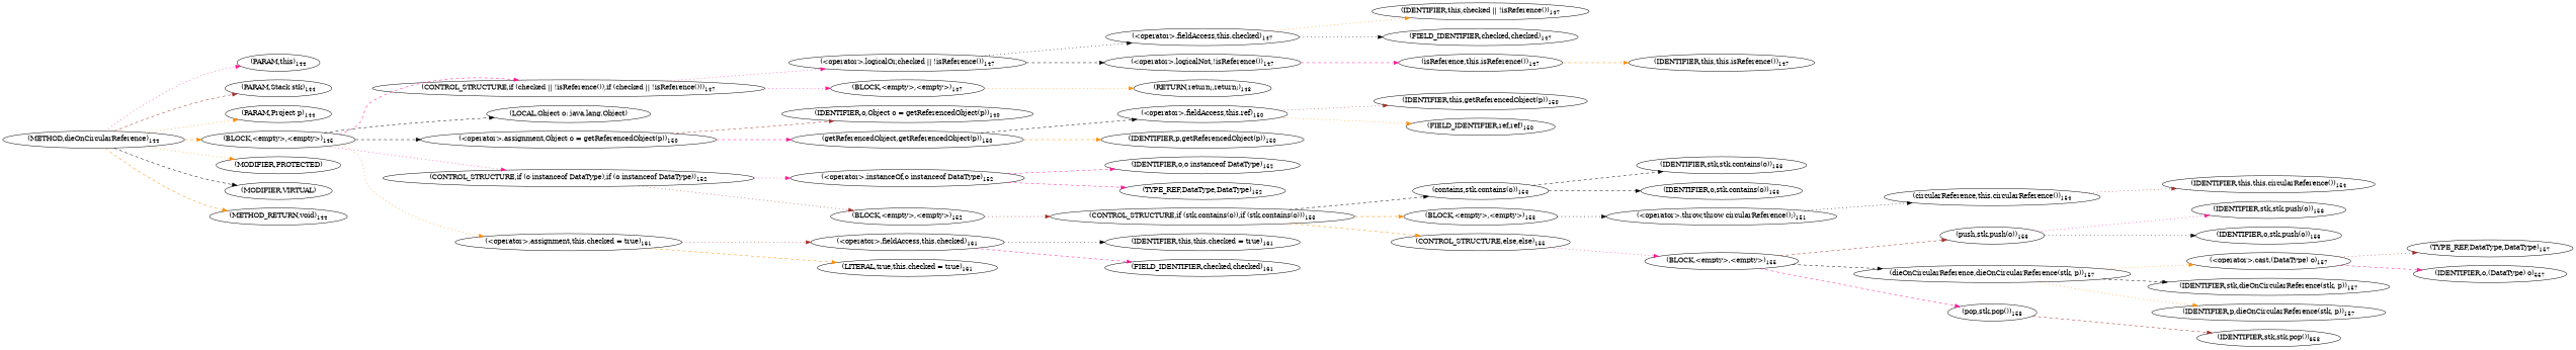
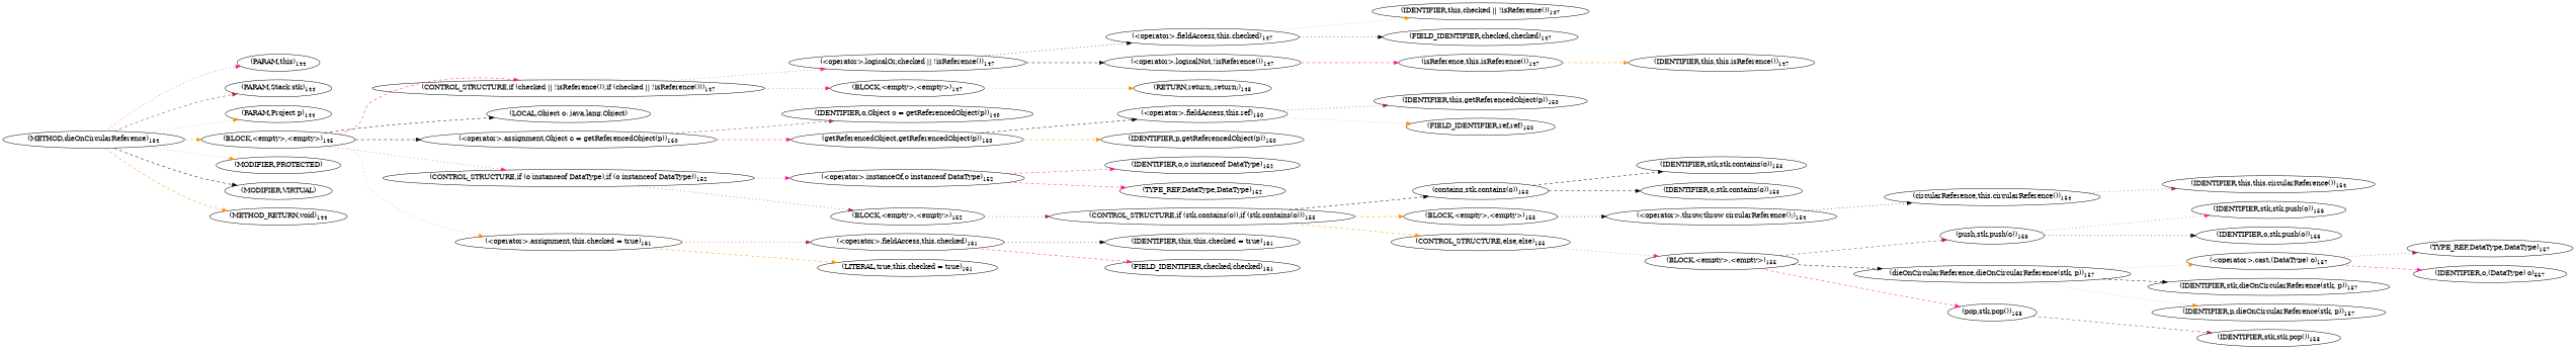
  digraph {
    rankdir=LR
    edge [color=black style=dashed]
-   n1 [label=<(METHOD,dieOnCircularReference)<SUB>144</SUB>>]
+   n1 [label=<(METHOD,dieOnCircularReference)<SUB>134</SUB>>]
    n2 [label=<(PARAM,this)<SUB>144</SUB>>]
    n3 [label=<(PARAM,Stack stk)<SUB>144</SUB>>]
    n4 [label=<(PARAM,Project p)<SUB>144</SUB>>]
    n5 [label=<(BLOCK,&lt;empty&gt;,&lt;empty&gt;)<SUB>145</SUB>>]
    n6 [label=<(MODIFIER,PROTECTED)>]
    n7 [label=<(MODIFIER,VIRTUAL)>]
    n8 [label=<(METHOD_RETURN,void)<SUB>144</SUB>>]
    n9 [label=<(CONTROL_STRUCTURE,if (checked || !isReference()),if (checked || !isReference()))<SUB>147</SUB>>]
    n10 [label=<(LOCAL,Object o: java.lang.Object)>]
    n11 [label=<(&lt;operator&gt;.assignment,Object o = getReferencedObject(p))<SUB>150</SUB>>]
    n12 [label=<(CONTROL_STRUCTURE,if (o instanceof DataType),if (o instanceof DataType))<SUB>152</SUB>>]
    n13 [label=<(&lt;operator&gt;.assignment,this.checked = true)<SUB>161</SUB>>]
    n14 [label=<(&lt;operator&gt;.logicalOr,checked || !isReference())<SUB>147</SUB>>]
    n15 [label=<(BLOCK,&lt;empty&gt;,&lt;empty&gt;)<SUB>147</SUB>>]
    n16 [label=<(IDENTIFIER,o,Object o = getReferencedObject(p))<SUB>140</SUB>>]
    n17 [label=<(getReferencedObject,getReferencedObject(p))<SUB>150</SUB>>]
    n18 [label=<(&lt;operator&gt;.instanceOf,o instanceof DataType)<SUB>152</SUB>>]
    n19 [label=<(BLOCK,&lt;empty&gt;,&lt;empty&gt;)<SUB>152</SUB>>]
    n20 [label=<(&lt;operator&gt;.fieldAccess,this.checked)<SUB>161</SUB>>]
    n21 [label=<(LITERAL,true,this.checked = true)<SUB>161</SUB>>]
    n22 [label=<(&lt;operator&gt;.fieldAccess,this.checked)<SUB>147</SUB>>]
    n23 [label=<(&lt;operator&gt;.logicalNot,!isReference())<SUB>147</SUB>>]
    n24 [label=<(RETURN,return;,return;)<SUB>148</SUB>>]
    n25 [label=<(IDENTIFIER,this,checked || !isReference())<SUB>147</SUB>>]
    n26 [label=<(FIELD_IDENTIFIER,checked,checked)<SUB>147</SUB>>]
    n27 [label=<(isReference,this.isReference())<SUB>147</SUB>>]
    n28 [label=<(IDENTIFIER,this,this.isReference())<SUB>147</SUB>>]
    n29 [label=<(&lt;operator&gt;.fieldAccess,this.ref)<SUB>150</SUB>>]
    n30 [label=<(IDENTIFIER,p,getReferencedObject(p))<SUB>150</SUB>>]
    n31 [label=<(IDENTIFIER,this,getReferencedObject(p))<SUB>150</SUB>>]
    n32 [label=<(FIELD_IDENTIFIER,ref,ref)<SUB>150</SUB>>]
    n33 [label=<(IDENTIFIER,o,o instanceof DataType)<SUB>152</SUB>>]
    n34 [label=<(TYPE_REF,DataType,DataType)<SUB>152</SUB>>]
    n35 [label=<(CONTROL_STRUCTURE,if (stk.contains(o)),if (stk.contains(o)))<SUB>153</SUB>>]
    n36 [label=<(contains,stk.contains(o))<SUB>153</SUB>>]
    n37 [label=<(BLOCK,&lt;empty&gt;,&lt;empty&gt;)<SUB>153</SUB>>]
    n38 [label=<(CONTROL_STRUCTURE,else,else)<SUB>155</SUB>>]
    n39 [label=<(IDENTIFIER,stk,stk.contains(o))<SUB>153</SUB>>]
    n40 [label=<(IDENTIFIER,o,stk.contains(o))<SUB>153</SUB>>]
-   n41 [label=<(&lt;operator&gt;.throw,throw circularReference();)<SUB>151</SUB>>]
+   n41 [label=<(&lt;operator&gt;.throw,throw circularReference();)<SUB>154</SUB>>]
    n42 [label=<(BLOCK,&lt;empty&gt;,&lt;empty&gt;)<SUB>155</SUB>>]
    n43 [label=<(circularReference,this.circularReference())<SUB>154</SUB>>]
    n44 [label=<(IDENTIFIER,this,this.circularReference())<SUB>154</SUB>>]
    n45 [label=<(push,stk.push(o))<SUB>156</SUB>>]
    n46 [label=<(dieOnCircularReference,dieOnCircularReference(stk, p))<SUB>157</SUB>>]
    n47 [label=<(pop,stk.pop())<SUB>158</SUB>>]
    n48 [label=<(IDENTIFIER,stk,stk.push(o))<SUB>156</SUB>>]
    n49 [label=<(IDENTIFIER,o,stk.push(o))<SUB>156</SUB>>]
    n50 [label=<(&lt;operator&gt;.cast,(DataType) o)<SUB>157</SUB>>]
    n51 [label=<(IDENTIFIER,stk,dieOnCircularReference(stk, p))<SUB>157</SUB>>]
    n52 [label=<(IDENTIFIER,p,dieOnCircularReference(stk, p))<SUB>157</SUB>>]
-   n53 [label=<(IDENTIFIER,stk,stk.pop())<SUB>658</SUB>>]
+   n53 [label=<(IDENTIFIER,stk,stk.pop())<SUB>158</SUB>>]
    n54 [label=<(TYPE_REF,DataType,DataType)<SUB>157</SUB>>]
    n55 [label=<(IDENTIFIER,o,(DataType) o)<SUB>557</SUB>>]
    n56 [label=<(IDENTIFIER,this,this.checked = true)<SUB>161</SUB>>]
    n57 [label=<(FIELD_IDENTIFIER,checked,checked)<SUB>161</SUB>>]
    n1 -> n2 [color=deeppink style=dotted]
    n1 -> n3 [color=brown]
    n1 -> n4 [color=darkorange style=dotted]
    n1 -> n5 [color=darkorange]
    n1 -> n6 [color=darkorange style=dotted]
    n1 -> n7
    n1 -> n8 [color=darkorange]
    n5 -> n9 [color=deeppink]
    n5 -> n10
    n5 -> n11
    n5 -> n12 [color=deeppink style=dotted]
    n5 -> n13 [color=darkorange style=dotted]
    n9 -> n14 [color=deeppink style=dotted]
    n9 -> n15 [color=deeppink style=dotted]
    n11 -> n16 [color=brown]
    n11 -> n17 [color=deeppink]
    n12 -> n18 [color=deeppink style=dotted]
    n12 -> n19 [color=brown style=dotted]
    n13 -> n20 [color=brown style=dotted]
    n13 -> n21 [color=darkorange]
    n14 -> n22 [style=dotted]
    n14 -> n23
    n15 -> n24 [color=darkorange style=dotted]
    n17 -> n29
    n17 -> n30 [color=darkorange]
    n18 -> n33 [color=deeppink]
    n18 -> n34 [color=deeppink]
    n19 -> n35 [color=brown style=dotted]
    n20 -> n56 [style=dotted]
    n20 -> n57 [color=deeppink]
    n22 -> n25 [color=darkorange style=dotted]
    n22 -> n26 [style=dotted]
    n23 -> n27 [color=deeppink]
    n27 -> n28 [color=darkorange]
    n29 -> n31 [color=brown style=dotted]
    n29 -> n32 [color=darkorange style=dotted]
    n35 -> n36
    n35 -> n37 [color=darkorange]
    n35 -> n38 [color=darkorange]
    n36 -> n39
    n36 -> n40
    n37 -> n41 [style=dotted]
    n38 -> n42 [color=deeppink style=dotted]
    n41 -> n43 [style=dotted]
    n42 -> n45 [color=brown]
    n42 -> n46
    n42 -> n47 [color=deeppink]
    n43 -> n44 [color=brown style=dotted]
    n45 -> n48 [color=deeppink style=dotted]
    n45 -> n49 [style=dotted]
    n46 -> n50 [color=darkorange style=dotted]
    n46 -> n51
    n46 -> n52 [color=darkorange style=dotted]
    n47 -> n53 [color=brown]
    n50 -> n54 [color=brown style=dotted]
    n50 -> n55 [color=deeppink]
  }
